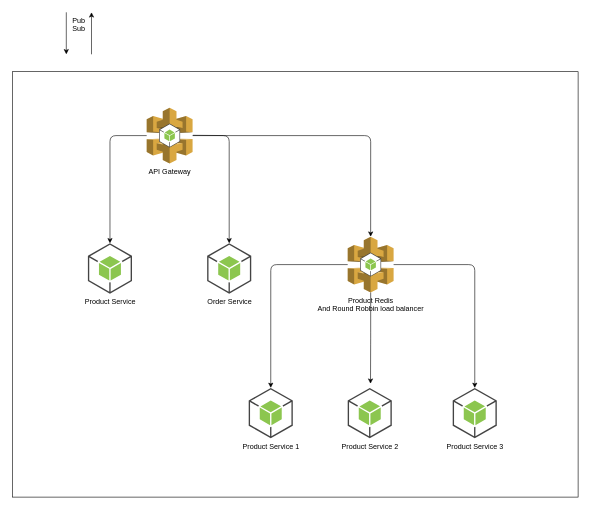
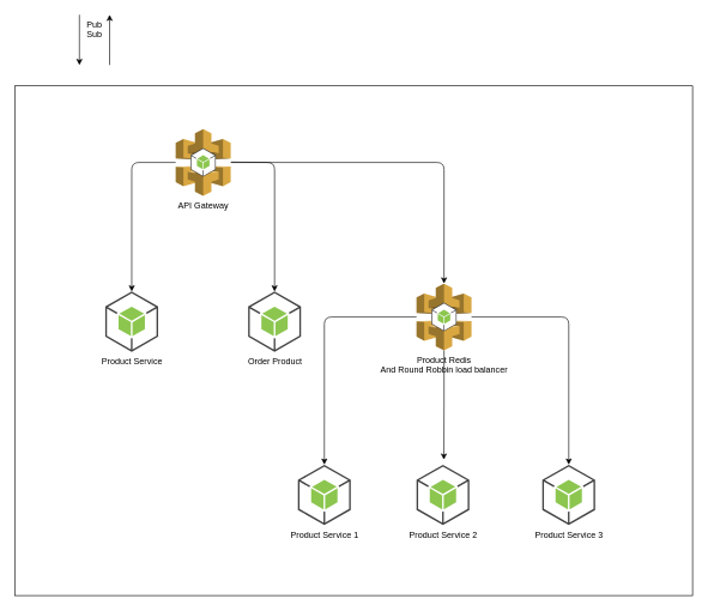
  <mxCell id="0" />
  <mxCell id="1" parent="0" />
  <mxCell id="2" value="" style="whiteSpace=wrap;html=1;labelBackgroundColor=#FFFFFF;fontColor=#FFFFFF;" vertex="1" parent="1"><mxGeometry x="20" y="119" width="943" height="709" as="geometry" /></mxCell>
  <mxCell id="3" style="edgeStyle=orthogonalEdgeStyle;html=1;strokeColor=default;fontColor=#FFFFFF;" edge="1" parent="1" source="6" target="7"><mxGeometry relative="1" as="geometry" /></mxCell>
  <mxCell id="4" style="edgeStyle=orthogonalEdgeStyle;html=1;entryX=0.5;entryY=0;entryDx=0;entryDy=0;entryPerimeter=0;strokeColor=default;fontColor=#FFFFFF;" edge="1" parent="1" target="8"><mxGeometry relative="1" as="geometry"><mxPoint x="321" y="225" as="sourcePoint" /></mxGeometry></mxCell>
  <mxCell id="5" style="edgeStyle=orthogonalEdgeStyle;html=1;entryX=0.5;entryY=0;entryDx=0;entryDy=0;entryPerimeter=0;strokeColor=default;fontColor=#FFFFFF;" edge="1" parent="1" source="6" target="13"><mxGeometry relative="1" as="geometry" /></mxCell>
  <mxCell id="6" value="API Gateway" style="outlineConnect=0;dashed=0;verticalLabelPosition=bottom;verticalAlign=top;align=center;html=1;shape=mxgraph.aws3.api_gateway;fillColor=#D9A741;gradientColor=none;" vertex="1" parent="1"><mxGeometry x="243.97" y="179" width="76.5" height="93" as="geometry" /></mxCell>
  <mxCell id="7" value="Product Service" style="outlineConnect=0;dashed=0;verticalLabelPosition=bottom;verticalAlign=top;align=center;html=1;shape=mxgraph.aws3.android;fillColor=#8CC64F;gradientColor=none;" vertex="1" parent="1"><mxGeometry x="146" y="405" width="73.5" height="84" as="geometry" /></mxCell>
- <mxCell id="8" value="Order Service" style="outlineConnect=0;dashed=0;verticalLabelPosition=bottom;verticalAlign=top;align=center;html=1;shape=mxgraph.aws3.android;fillColor=#8CC64F;gradientColor=none;" vertex="1" parent="1"><mxGeometry x="344.75" y="405" width="73.5" height="84" as="geometry" /></mxCell>
+ <mxCell id="8" value="Order Product" style="outlineConnect=0;dashed=0;verticalLabelPosition=bottom;verticalAlign=top;align=center;html=1;shape=mxgraph.aws3.android;fillColor=#8CC64F;gradientColor=none;" vertex="1" parent="1"><mxGeometry x="344.75" y="405" width="73.5" height="84" as="geometry" /></mxCell>
  <mxCell id="9" value="Product Service 1" style="outlineConnect=0;dashed=0;verticalLabelPosition=bottom;verticalAlign=top;align=center;html=1;shape=mxgraph.aws3.android;fillColor=#8CC64F;gradientColor=none;" vertex="1" parent="1"><mxGeometry x="414" y="646" width="73.5" height="84" as="geometry" /></mxCell>
  <mxCell id="10" value="Product Service 2" style="outlineConnect=0;dashed=0;verticalLabelPosition=bottom;verticalAlign=top;align=center;html=1;shape=mxgraph.aws3.android;fillColor=#8CC64F;gradientColor=none;" vertex="1" parent="1"><mxGeometry x="579" y="646" width="73.5" height="84" as="geometry" /></mxCell>
  <mxCell id="11" value="Product Service 3&lt;br&gt;" style="outlineConnect=0;dashed=0;verticalLabelPosition=bottom;verticalAlign=top;align=center;html=1;shape=mxgraph.aws3.android;fillColor=#8CC64F;gradientColor=none;" vertex="1" parent="1"><mxGeometry x="754" y="646" width="73.5" height="84" as="geometry" /></mxCell>
  <mxCell id="12" value="" style="group" vertex="1" connectable="0" parent="1"><mxGeometry x="579" y="394" width="119.5" height="93" as="geometry" /></mxCell>
  <mxCell id="13" value="Product Redis&lt;br&gt;And Round Robbin load balancer" style="outlineConnect=0;dashed=0;verticalLabelPosition=bottom;verticalAlign=top;align=center;html=1;shape=mxgraph.aws3.api_gateway;fillColor=#D9A741;gradientColor=none;" vertex="1" parent="12"><mxGeometry width="76.5" height="93" as="geometry" /></mxCell>
  <mxCell id="14" value="" style="outlineConnect=0;dashed=0;verticalLabelPosition=bottom;verticalAlign=top;align=center;html=1;shape=mxgraph.aws3.android;fillColor=#8CC64F;gradientColor=none;" vertex="1" parent="12"><mxGeometry x="20.75" y="26.5" width="35" height="40" as="geometry" /></mxCell>
  <mxCell id="15" style="edgeStyle=orthogonalEdgeStyle;html=1;entryX=0.5;entryY=0;entryDx=0;entryDy=0;entryPerimeter=0;strokeColor=default;fontColor=#FFFFFF;" edge="1" parent="1" source="13" target="9"><mxGeometry relative="1" as="geometry" /></mxCell>
  <mxCell id="16" style="edgeStyle=orthogonalEdgeStyle;html=1;strokeColor=default;fontColor=#FFFFFF;" edge="1" parent="1" source="13"><mxGeometry relative="1" as="geometry"><mxPoint x="617" y="639" as="targetPoint" /></mxGeometry></mxCell>
  <mxCell id="17" style="edgeStyle=orthogonalEdgeStyle;html=1;strokeColor=default;fontColor=#FFFFFF;" edge="1" parent="1" source="13" target="11"><mxGeometry relative="1" as="geometry" /></mxCell>
  <mxCell id="18" value="" style="outlineConnect=0;dashed=0;verticalLabelPosition=bottom;verticalAlign=top;align=center;html=1;shape=mxgraph.aws3.android;fillColor=#8CC64F;gradientColor=none;" vertex="1" parent="1"><mxGeometry x="264.72" y="205.5" width="35" height="40" as="geometry" /></mxCell>
  <mxCell id="19" value="Pub&#10;Sub" style="group" vertex="1" connectable="0" parent="1"><mxGeometry x="110" y="20" width="42" height="70" as="geometry" /></mxCell>
  <mxCell id="20" value="" style="edgeStyle=none;orthogonalLoop=1;jettySize=auto;html=1;strokeColor=default;fontColor=#FFFFFF;" edge="1" parent="19"><mxGeometry width="80" relative="1" as="geometry"><mxPoint as="sourcePoint" /><mxPoint y="70" as="targetPoint" /><Array as="points" /></mxGeometry></mxCell>
  <mxCell id="21" value="" style="edgeStyle=none;orthogonalLoop=1;jettySize=auto;html=1;strokeColor=default;fontColor=#FFFFFF;" edge="1" parent="19"><mxGeometry width="80" relative="1" as="geometry"><mxPoint x="42" y="70" as="sourcePoint" /><mxPoint x="42" as="targetPoint" /><Array as="points" /></mxGeometry></mxCell>
